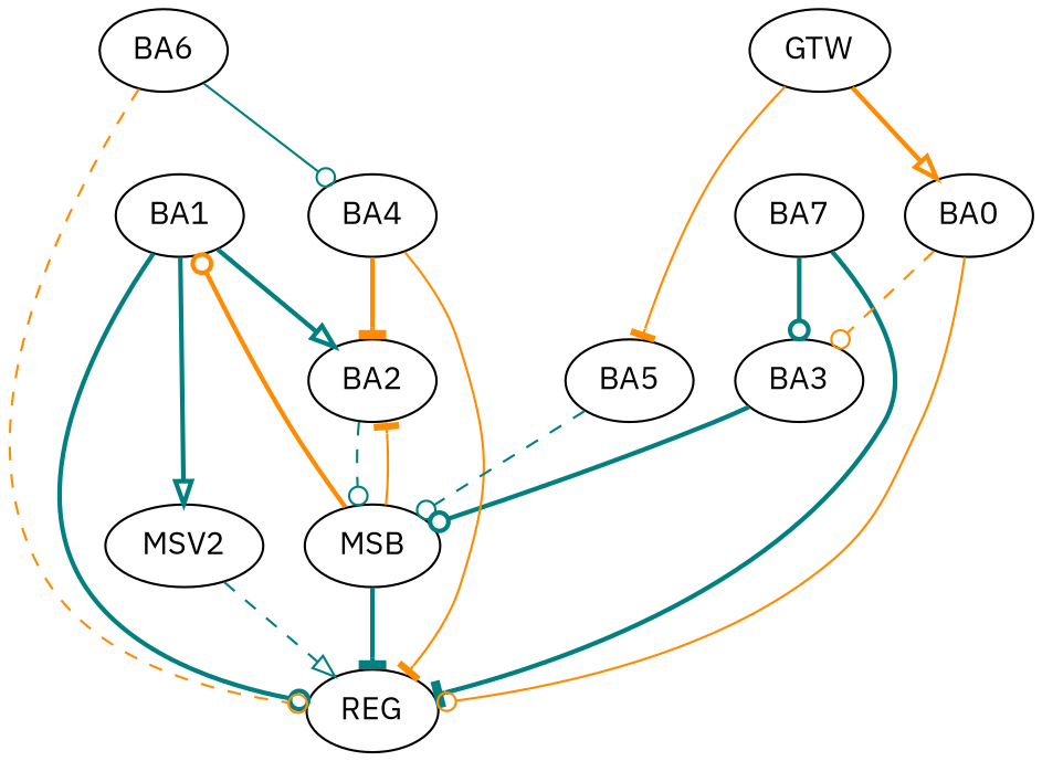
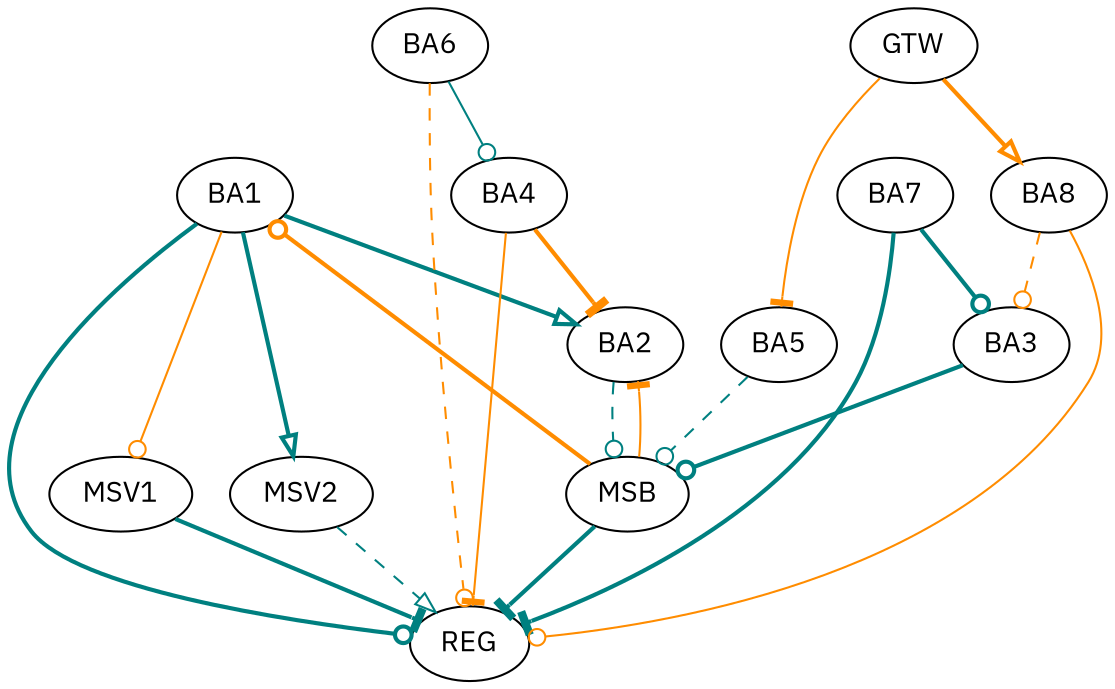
  strict digraph {
    fontname="IBM Plex Sans"
    node [fontname="IBM Plex Sans"]
    edge [arrowhead=odot color=teal fontname="IBM Plex Sans" style=bold]
    n1 [label=BA1]
    n2 [label=BA2]
    n3 [label=REG]
+   n4 [label=MSV1]
    n5 [label=MSV2]
    n6 [label=MSB]
    n7 [label=BA3]
    n8 [label=BA4]
    n9 [label=BA5]
    n10 [label=BA6]
    n11 [label=BA7]
-   n12 [label=BA0]
+   n12 [label=BA8]
    n13 [label=GTW]
    n1 -> n2 [arrowhead=onormal]
    n1 -> n3
+   n1 -> n4 [color=darkorange style=solid]
    n1 -> n5 [arrowhead=onormal]
    n2 -> n6 [style=dashed]
+   n4 -> n3 [arrowhead=tee]
    n5 -> n3 [arrowhead=onormal style=dashed]
    n6 -> n1 [color=darkorange]
    n6 -> n2 [arrowhead=tee color=darkorange style=solid]
    n6 -> n3 [arrowhead=tee]
    n7 -> n6
    n8 -> n2 [arrowhead=tee color=darkorange]
    n8 -> n3 [arrowhead=tee color=darkorange style=solid]
    n9 -> n6 [style=dashed]
    n10 -> n3 [color=darkorange style=dashed]
    n10 -> n8 [style=solid]
    n11 -> n3 [arrowhead=tee]
    n11 -> n7
    n12 -> n3 [color=darkorange style=solid]
    n12 -> n7 [color=darkorange style=dashed]
    n13 -> n9 [arrowhead=tee color=darkorange style=solid]
    n13 -> n12 [arrowhead=onormal color=darkorange]
  }
